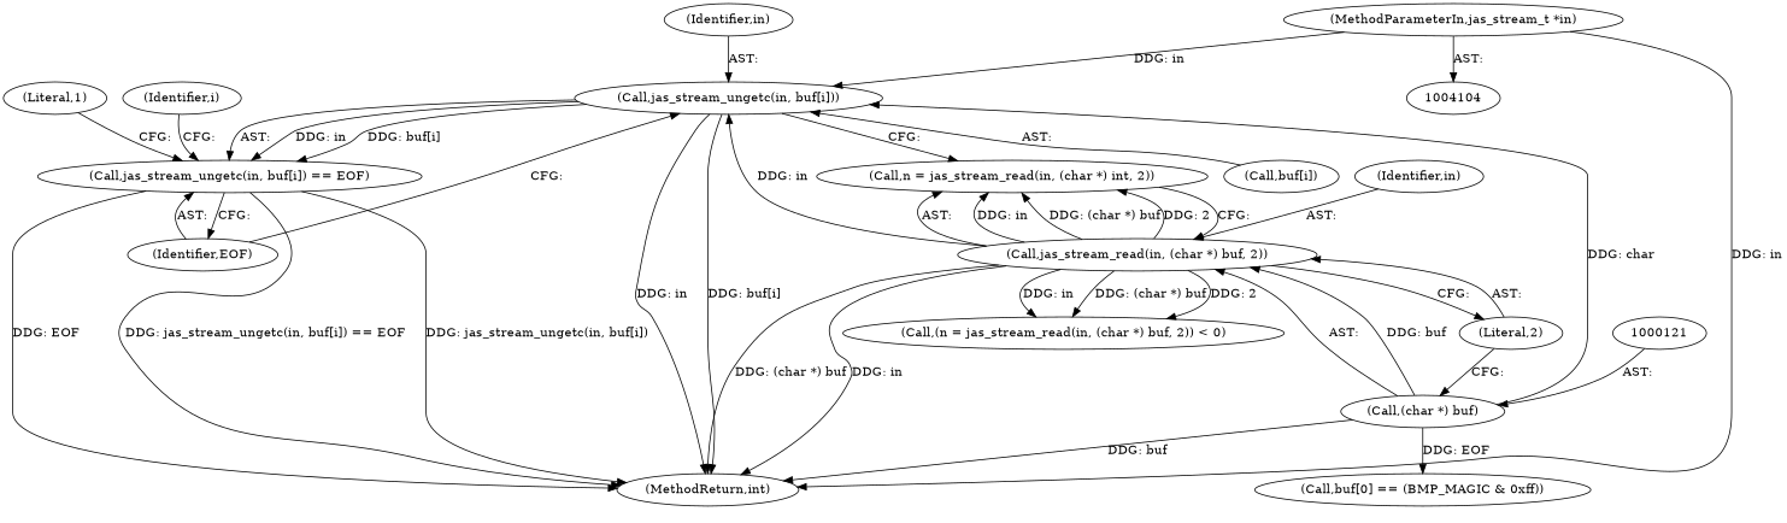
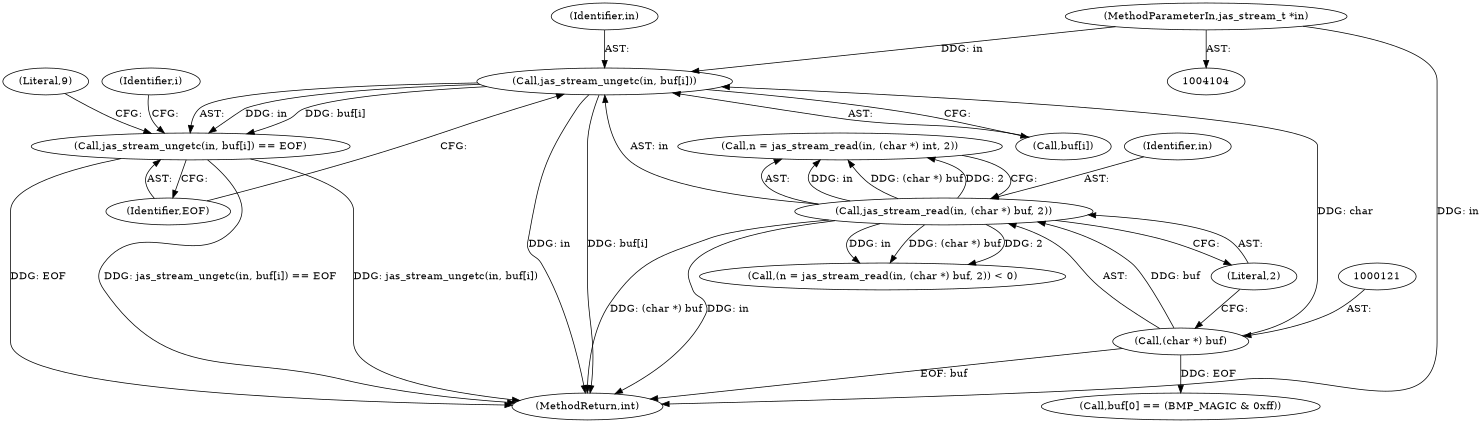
  digraph {
    n1 [label="(Call,jas_stream_ungetc(in, buf[i]))"]
    n2 [label="(Call,jas_stream_ungetc(in, buf[i]) == EOF)"]
    n3 [label="(MethodReturn,int)"]
    n4 [label="(Call,buf[i])"]
    n5 [label="(Identifier,EOF)"]
    n6 [label="(Call,jas_stream_read(in, (char *) buf, 2))"]
    n7 [label="(Call,(n = jas_stream_read(in, (char *) buf, 2)) < 0)"]
    n8 [label="(Literal,2)"]
    n9 [label="(Call,n = jas_stream_read(in, (char *) int, 2))"]
    n10 [label="(Call,(char *) buf)"]
    n11 [label="(MethodParameterIn,jas_stream_t *in)"]
    n12 [label=1004104]
    n13 [label="(Call,buf[0] == (BMP_MAGIC & 0xff))"]
    n14 [label="(Identifier,i)"]
    n15 [label="(Identifier,in)"]
    n16 [label="(Identifier,in)"]
-   n17 [label="(Literal,1)"]
+   n17 [label="(Literal,9)"]
    1000121
    n1 -> n2 [label="AST: "]
    n1 -> n2 [label="DDG: in"]
    n1 -> n2 [label="DDG: buf[i]"]
    n1 -> n3 [label="DDG: in"]
    n1 -> n3 [label="DDG: buf[i]"]
-   n1 -> n9 [label="CFG: "]
+   n1 -> n4 [label="CFG: "]
    n2 -> n3 [label="DDG: jas_stream_ungetc(in, buf[i]) == EOF"]
    n2 -> n3 [label="DDG: EOF"]
    n2 -> n3 [label="DDG: jas_stream_ungetc(in, buf[i])"]
    n2 -> n5 [label="CFG: "]
    n4 -> n1 [label="AST: "]
    n5 -> n1 [label="CFG: "]
    n5 -> n2 [label="AST: "]
-   n6 -> n1 [label="DDG: in"]
+   n6 -> n1 [label="AST: in"]
    n6 -> n3 [label="DDG: in"]
    n6 -> n3 [label="DDG: (char *) buf"]
    n6 -> n7 [label="DDG: in"]
    n6 -> n7 [label="DDG: (char *) buf"]
    n6 -> n7 [label="DDG: 2"]
    n6 -> n8 [label="CFG: "]
    n6 -> n9 [label="AST: "]
    n6 -> n9 [label="DDG: in"]
    n6 -> n9 [label="DDG: (char *) buf"]
    n6 -> n9 [label="DDG: 2"]
    n8 -> n6 [label="AST: "]
    n8 -> n10 [label="CFG: "]
    n9 -> n6 [label="CFG: "]
    n10 -> n1 [label="DDG: char"]
-   n10 -> n3 [label="DDG: buf"]
+   n10 -> n3 [label="EOF: buf"]
    n10 -> n6 [label="AST: "]
    n10 -> n6 [label="DDG: buf"]
    n10 -> n13 [label="DDG: EOF"]
    n11 -> n1 [label="DDG: in"]
    n11 -> n3 [label="DDG: in"]
    n11 -> n12 [label="AST: "]
    n14 -> n2 [label="CFG: "]
    n15 -> n6 [label="AST: "]
    n16 -> n1 [label="AST: "]
    n17 -> n2 [label="CFG: "]
    1000121 -> n10 [label="AST: "]
  }
